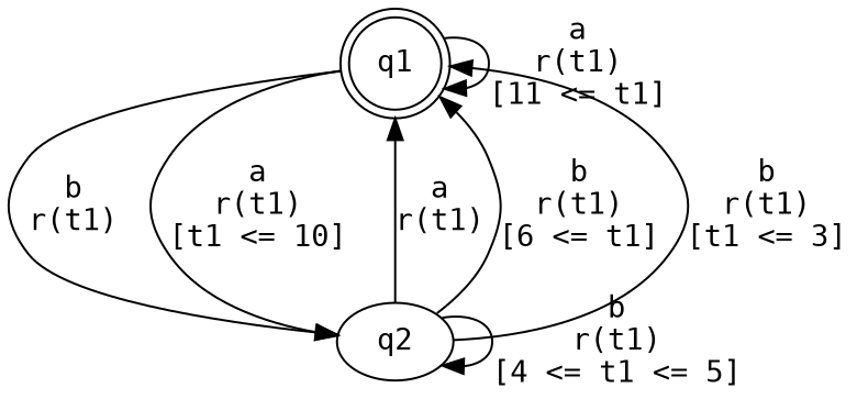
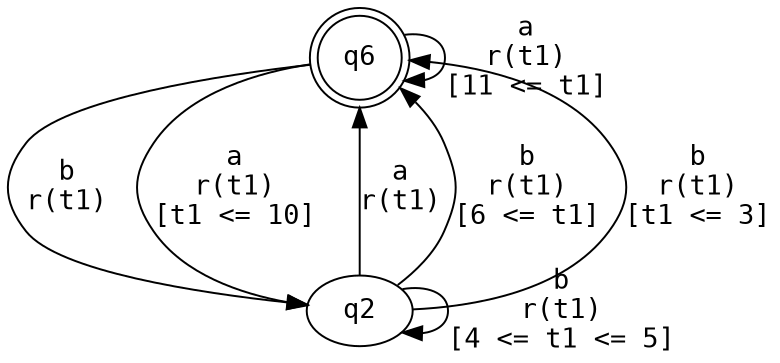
  digraph {
    fontname="DejaVu Sans Mono"
    node [fontname="DejaVu Sans Mono"]
    edge [fontname="DejaVu Sans Mono"]
-   n1 [label=q1 shape=doublecircle]
+   n1 [label=q6 shape=doublecircle]
    n2 [label=q2]
    n1 -> n1 [label="a\nr(t1)\n[11 <= t1]"]
    n1 -> n2 [label="b\nr(t1)\n"]
    n1 -> n2 [label="a\nr(t1)\n[t1 <= 10]"]
    n2 -> n1 [label="a\nr(t1)\n"]
    n2 -> n1 [label="b\nr(t1)\n[6 <= t1]"]
    n2 -> n1 [label="b\nr(t1)\n[t1 <= 3]"]
    n2 -> n2 [label="b\nr(t1)\n[4 <= t1 <= 5]"]
  }
